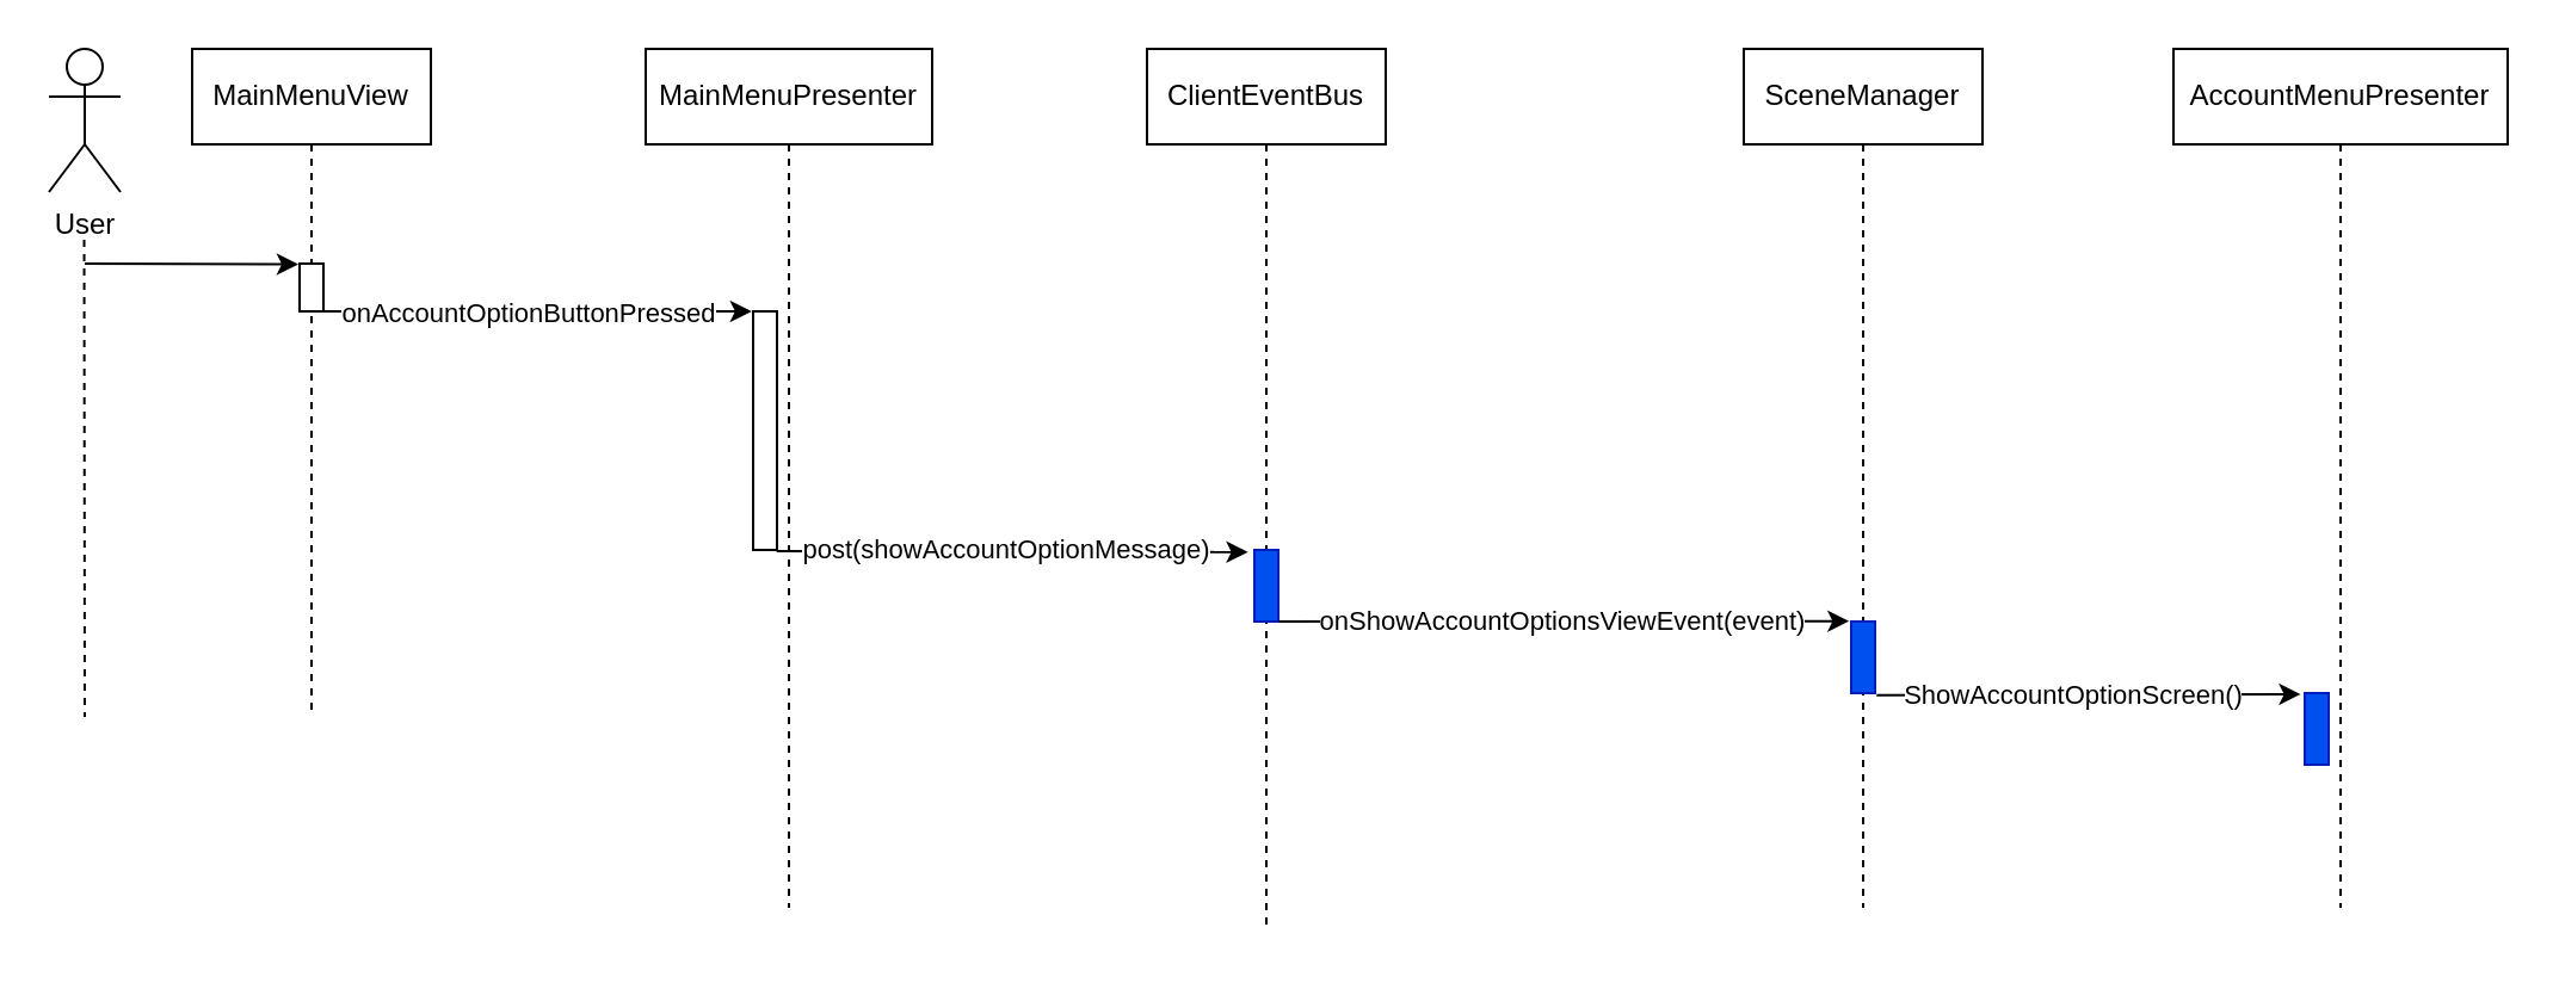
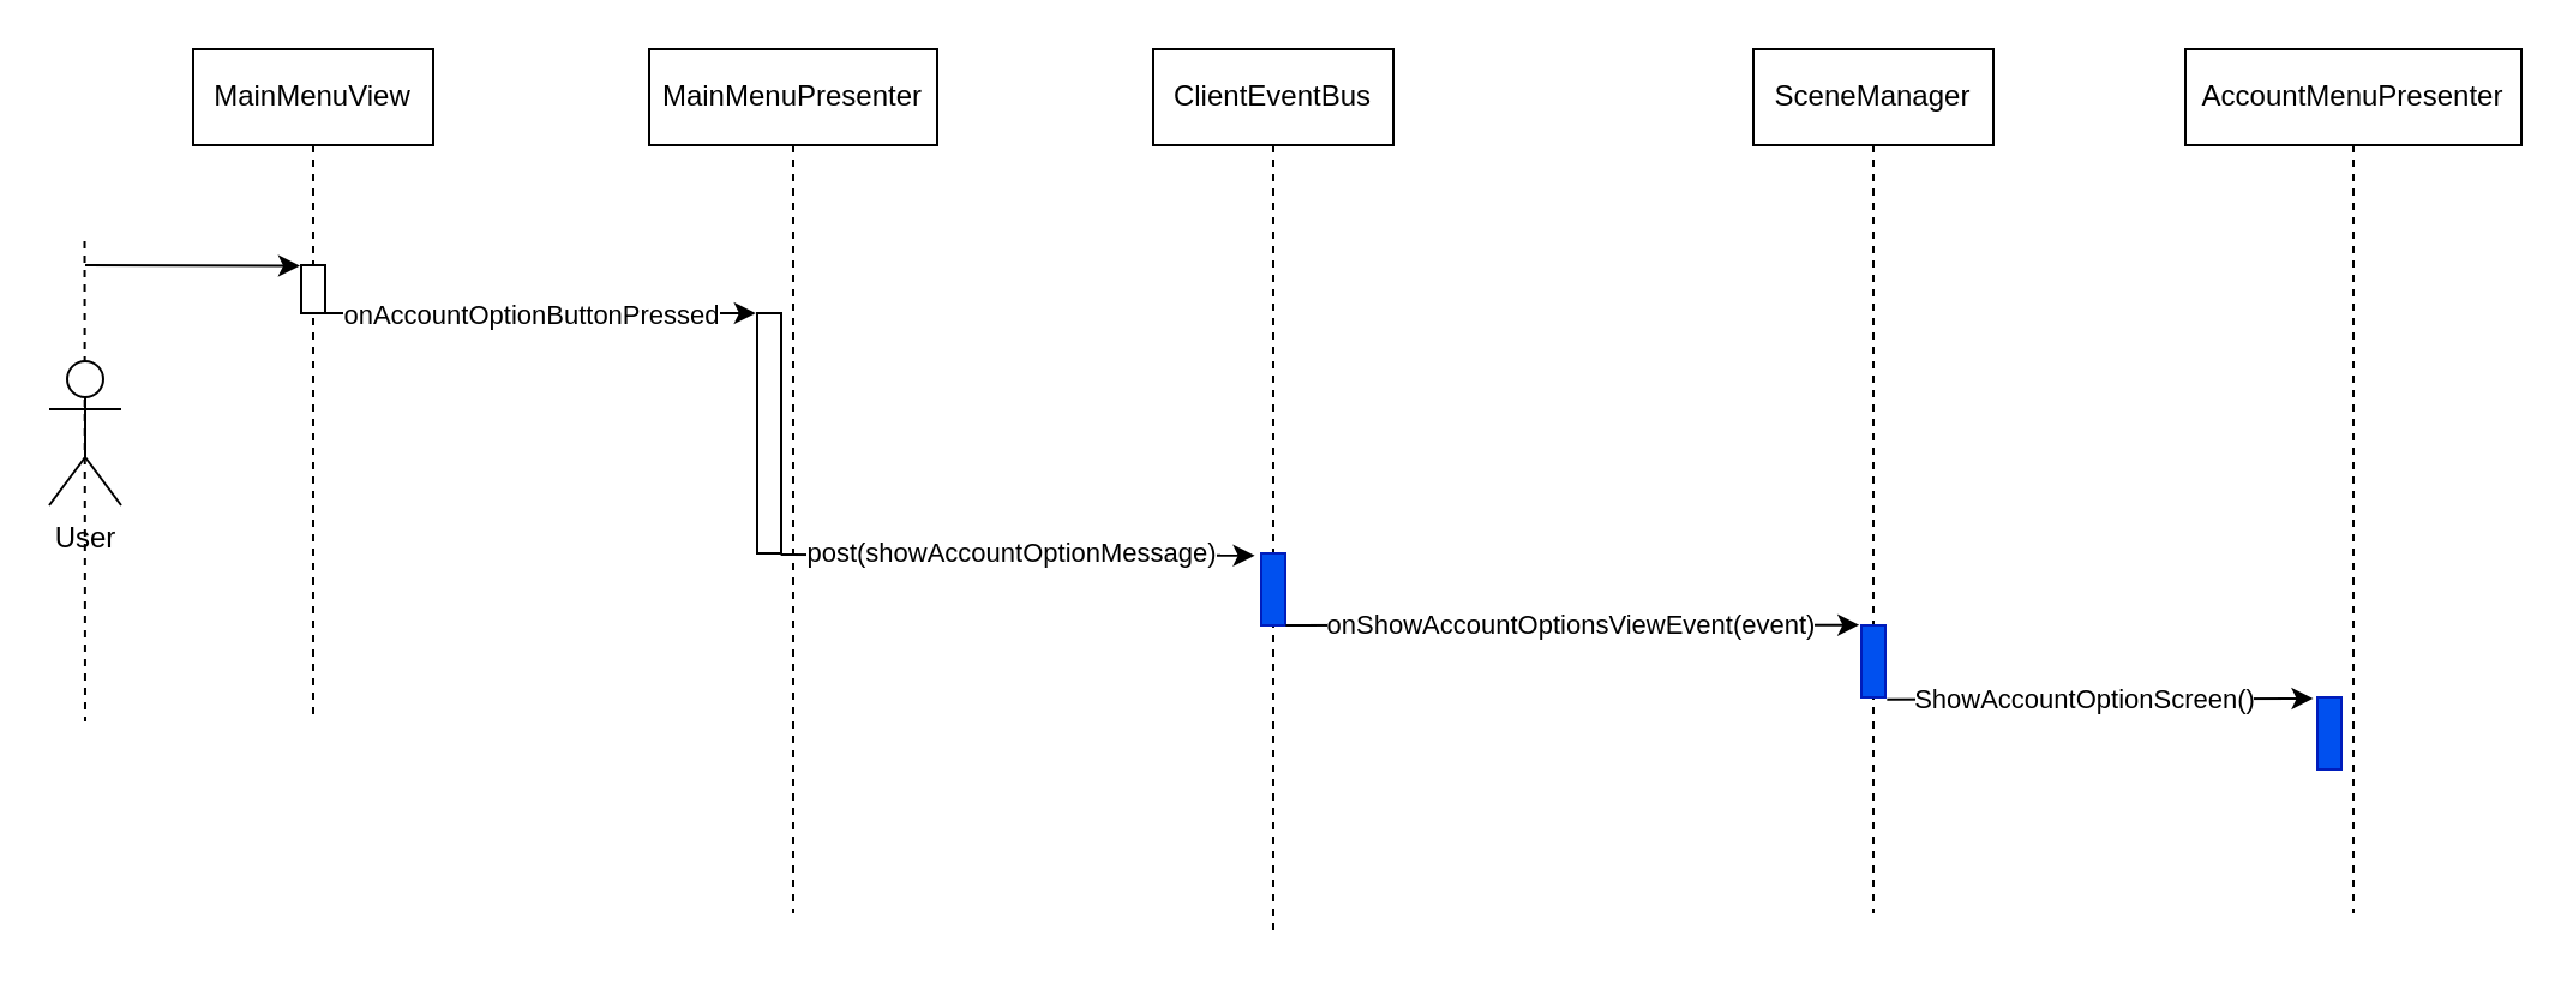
  <mxCell id="0" />
  <mxCell id="1" parent="0" />
  <mxCell id="2" value="MainMenuPresenter" style="shape=umlLifeline;perimeter=lifelinePerimeter;whiteSpace=wrap;html=1;container=1;collapsible=0;recursiveResize=0;outlineConnect=0;rounded=0;" parent="1" vertex="1"><mxGeometry x="270" y="20" width="120" height="360" as="geometry" /></mxCell>
  <mxCell id="3" value="" style="html=1;points=[];perimeter=orthogonalPerimeter;rounded=0;" parent="2" vertex="1"><mxGeometry x="45" y="110" width="10" height="100" as="geometry" /></mxCell>
  <mxCell id="4" value="MainMenuView" style="shape=umlLifeline;perimeter=lifelinePerimeter;whiteSpace=wrap;html=1;container=1;collapsible=0;recursiveResize=0;outlineConnect=0;rounded=0;" parent="1" vertex="1"><mxGeometry x="80" y="20" width="100" height="280" as="geometry" /></mxCell>
  <mxCell id="5" value="" style="html=1;points=[];perimeter=orthogonalPerimeter;rounded=0;" parent="4" vertex="1"><mxGeometry x="45" y="90" width="10" height="20" as="geometry" /></mxCell>
  <mxCell id="6" value="ClientEventBus" style="shape=umlLifeline;perimeter=lifelinePerimeter;whiteSpace=wrap;html=1;container=1;collapsible=0;recursiveResize=0;outlineConnect=0;rounded=0;" parent="1" vertex="1"><mxGeometry x="480" y="20" width="100" height="370" as="geometry" /></mxCell>
  <mxCell id="7" value="" style="html=1;points=[];perimeter=orthogonalPerimeter;fillColor=#0050ef;fontColor=#ffffff;strokeColor=#001DBC;rounded=0;" parent="6" vertex="1"><mxGeometry x="45" y="210" width="10" height="30" as="geometry" /></mxCell>
  <mxCell id="8" value="" style="edgeStyle=none;html=1;dashed=1;endArrow=none;endFill=0;rounded=0;" parent="1" edge="1"><mxGeometry relative="1" as="geometry"><mxPoint x="34.76" y="100" as="sourcePoint" /><mxPoint x="35" y="300" as="targetPoint" /></mxGeometry></mxCell>
  <mxCell id="9" style="edgeStyle=none;html=1;endArrow=classic;endFill=1;entryX=-0.052;entryY=0.015;entryDx=0;entryDy=0;entryPerimeter=0;rounded=0;" parent="1" target="5" edge="1"><mxGeometry relative="1" as="geometry"><mxPoint x="35" y="110" as="sourcePoint" /></mxGeometry></mxCell>
- <mxCell id="10" value="User" style="shape=umlActor;verticalLabelPosition=bottom;verticalAlign=top;html=1;rounded=0;" parent="1" vertex="1"><mxGeometry x="20" y="20" width="30" height="60" as="geometry" /></mxCell>
+ <mxCell id="10" value="User" style="shape=umlActor;verticalLabelPosition=bottom;verticalAlign=top;html=1;rounded=0;" parent="1" vertex="1"><mxGeometry x="20" y="150" width="30" height="60" as="geometry" /></mxCell>
  <mxCell id="11" value="" style="edgeStyle=none;html=1;endArrow=classic;endFill=1;entryX=-0.06;entryY=0;entryDx=0;entryDy=0;entryPerimeter=0;rounded=0;" parent="1" source="5" target="3" edge="1"><mxGeometry relative="1" as="geometry"><mxPoint x="130" y="130" as="sourcePoint" /><mxPoint x="290" y="130" as="targetPoint" /></mxGeometry></mxCell>
  <mxCell id="12" value="onAccountOptionButtonPressed" style="edgeLabel;html=1;align=center;verticalAlign=middle;resizable=0;points=[];rounded=0;" parent="11" vertex="1" connectable="0"><mxGeometry x="-0.387" y="-2" relative="1" as="geometry"><mxPoint x="30" y="-2" as="offset" /></mxGeometry></mxCell>
  <mxCell id="13" style="edgeStyle=none;html=1;endArrow=classic;endFill=1;exitX=1.019;exitY=0.998;exitDx=0;exitDy=0;exitPerimeter=0;rounded=0;entryX=-0.086;entryY=-0.005;entryDx=0;entryDy=0;entryPerimeter=0;" parent="1" source="7" target="18" edge="1"><mxGeometry relative="1" as="geometry"><mxPoint x="645" y="260.03" as="sourcePoint" /><mxPoint x="385" y="260.51" as="targetPoint" /></mxGeometry></mxCell>
  <mxCell id="14" value="onShowAccountOptionsViewEvent(event)" style="edgeLabel;html=1;align=center;verticalAlign=middle;resizable=0;points=[];rounded=0;" parent="13" vertex="1" connectable="0"><mxGeometry x="-0.387" y="-2" relative="1" as="geometry"><mxPoint x="45" y="-2" as="offset" /></mxGeometry></mxCell>
  <mxCell id="15" style="edgeStyle=none;html=1;endArrow=classic;endFill=1;entryX=-0.271;entryY=0.029;entryDx=0;entryDy=0;entryPerimeter=0;exitX=0.98;exitY=1.005;exitDx=0;exitDy=0;exitPerimeter=0;rounded=0;" parent="1" source="3" target="7" edge="1"><mxGeometry relative="1" as="geometry"><mxPoint x="469.71" y="229.52" as="sourcePoint" /><mxPoint x="584.71" y="240" as="targetPoint" /></mxGeometry></mxCell>
  <mxCell id="16" value="post(showAccountOptionMessage)" style="edgeLabel;html=1;align=center;verticalAlign=middle;resizable=0;points=[];rounded=0;" parent="15" vertex="1" connectable="0"><mxGeometry x="-0.387" y="-2" relative="1" as="geometry"><mxPoint x="35" y="-3" as="offset" /></mxGeometry></mxCell>
  <mxCell id="17" value="SceneManager" style="shape=umlLifeline;perimeter=lifelinePerimeter;whiteSpace=wrap;html=1;container=1;collapsible=0;recursiveResize=0;outlineConnect=0;rounded=0;" parent="1" vertex="1"><mxGeometry x="730" y="20" width="100" height="360" as="geometry" /></mxCell>
  <mxCell id="18" value="" style="html=1;points=[];perimeter=orthogonalPerimeter;fillColor=#0050ef;fontColor=#ffffff;strokeColor=#001DBC;rounded=0;" parent="17" vertex="1"><mxGeometry x="45" y="240" width="10" height="30" as="geometry" /></mxCell>
  <mxCell id="19" value="AccountMenuPresenter" style="shape=umlLifeline;perimeter=lifelinePerimeter;whiteSpace=wrap;html=1;container=1;collapsible=0;recursiveResize=0;outlineConnect=0;rounded=0;fillColor=default;" parent="1" vertex="1"><mxGeometry x="910" y="20" width="140" height="360" as="geometry" /></mxCell>
  <mxCell id="20" value="" style="html=1;points=[];perimeter=orthogonalPerimeter;fillColor=#0050ef;fontColor=#ffffff;strokeColor=#001DBC;rounded=0;" parent="19" vertex="1"><mxGeometry x="55" y="270" width="10" height="30" as="geometry" /></mxCell>
  <mxCell id="21" style="edgeStyle=none;html=1;endArrow=classic;endFill=1;exitX=1.067;exitY=1.029;exitDx=0;exitDy=0;exitPerimeter=0;rounded=0;entryX=-0.173;entryY=0.016;entryDx=0;entryDy=0;entryPerimeter=0;" parent="1" source="18" target="20" edge="1"><mxGeometry relative="1" as="geometry"><mxPoint x="725" y="289.4" as="sourcePoint" /><mxPoint x="903.95" y="289.31" as="targetPoint" /></mxGeometry></mxCell>
  <mxCell id="22" value="ShowAccountOptionScreen()" style="edgeLabel;html=1;align=center;verticalAlign=middle;resizable=0;points=[];rounded=0;" parent="21" vertex="1" connectable="0"><mxGeometry x="-0.387" y="-2" relative="1" as="geometry"><mxPoint x="28" y="-2" as="offset" /></mxGeometry></mxCell>
